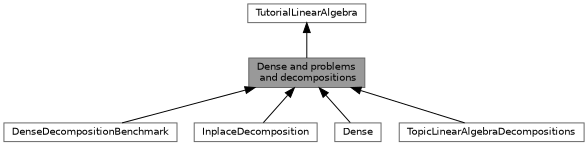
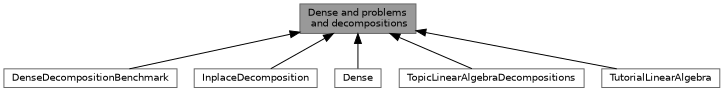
  digraph {
    rankdir=TB
    node [color=grey40 fillcolor=white fontname=Helvetica fontsize=10 shape=box style=filled]
    edge [dir=back fontname=Helvetica fontsize=10 labelfontname=Helvetica labelfontsize=10 shape=plaintext style=solid]
    n1 [height=0.2 label=DenseDecompositionBenchmark width=0.4]
    n2 [color=gray40 fillcolor=grey60 fontcolor=black height=0.2 label="Dense and problems\l and decompositions" width=0.4]
    n3 [height=0.2 label=InplaceDecomposition width=0.4]
    n4 [height=0.2 label=Dense width=0.4]
    n5 [height=0.2 label=TopicLinearAlgebraDecompositions width=0.4]
    n6 [height=0.2 label=TutorialLinearAlgebra width=0.4]
    n2 -> n1
    n2 -> n3
    n2 -> n4
    n2 -> n5
-   n6 -> n2
+   n2 -> n6
  }
